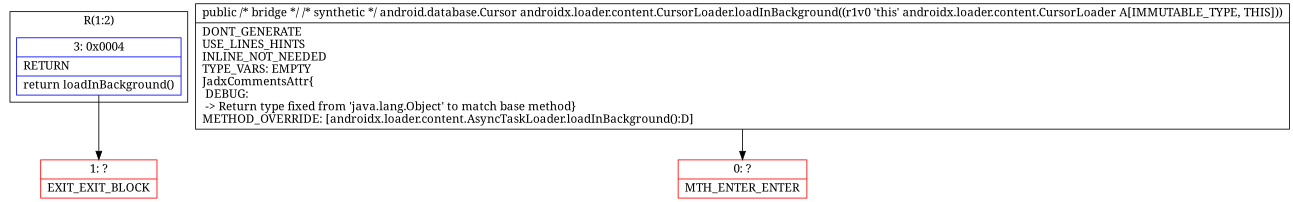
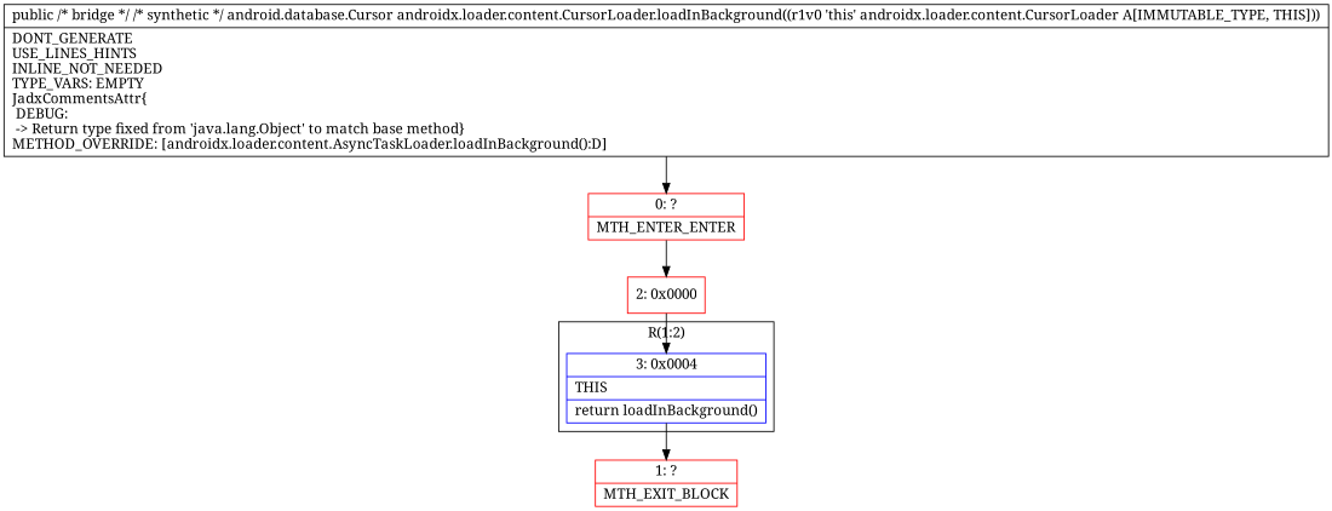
  digraph {
    fontname="Noto Serif"
    node [color=red fontname="Noto Serif" shape=record]
    edge [fontname="Noto Serif"]
-   n1 [color=blue label="{3\:\ 0x0004|RETURN\l|return loadInBackground()\l}"]
-   n2 [label="{1\:\ ?|EXIT_EXIT_BLOCK\l}"]
+   n1 [color=blue label="{3\:\ 0x0004|THIS\l|return loadInBackground()\l}"]
+   n2 [label="{1\:\ ?|MTH_EXIT_BLOCK\l}"]
    n3 [label="{0\:\ ?|MTH_ENTER_ENTER\l}"]
+   n4 [label="{2\:\ 0x0000}"]
    n5 [label="{public \/* bridge *\/ \/* synthetic *\/ android.database.Cursor androidx.loader.content.CursorLoader.loadInBackground((r1v0 'this' androidx.loader.content.CursorLoader A[IMMUTABLE_TYPE, THIS]))  | DONT_GENERATE\lUSE_LINES_HINTS\lINLINE_NOT_NEEDED\lTYPE_VARS: EMPTY\lJadxCommentsAttr\{\l DEBUG: \l \-\> Return type fixed from 'java.lang.Object' to match base method\}\lMETHOD_OVERRIDE: [androidx.loader.content.AsyncTaskLoader.loadInBackground():D]\l}" color=""]
    subgraph cluster_1 {
      label="R(1:2)"
      n1
    }
    n1 -> n2
+   n3 -> n4
+   n4 -> n1
    n5 -> n3
  }
